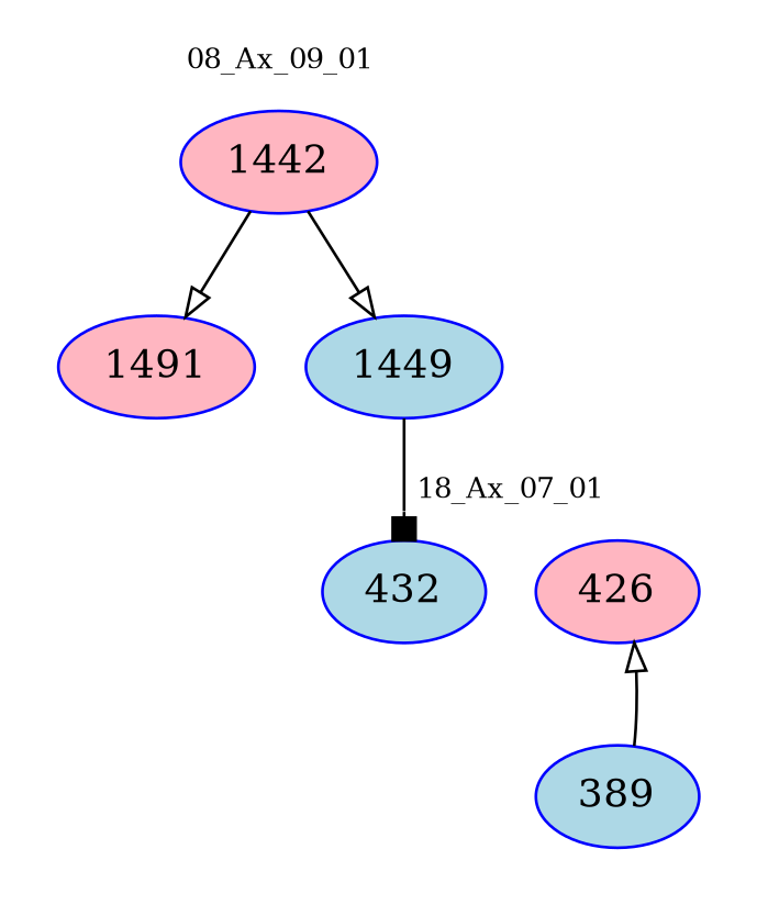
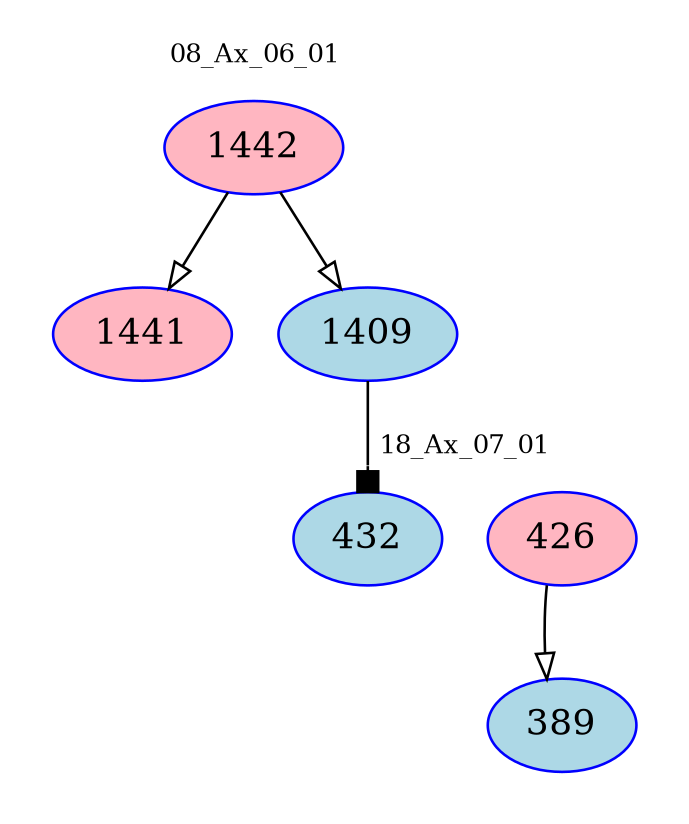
  digraph {
    node [color=blue fillcolor=lightpink style=filled]
    edge [arrowhead=onormal color=black]
    n1 [label=1442]
-   n2 [label=1491]
-   n3 [fillcolor=lightblue label=1449]
+   n2 [label=1441]
+   n3 [fillcolor=lightblue label=1409]
    n4 [label=426]
    n5 [fillcolor=lightblue label=389]
    n6 [fillcolor=lightblue label=432]
    subgraph cluster_1 {
      color=white
      fontsize=10
-     label="08_Ax_09_01"
+     label="08_Ax_06_01"
      n1
      n2
      n3
    }
    subgraph cluster_2 {
      color=white
      fontsize=10
      label="18_Ax_07_01"
      n4
      n5
      n6
    }
    n1 -> n2
    n1 -> n3
    n3 -> n6 [arrowhead=box]
-   n5 -> n4
+   n4 -> n5
  }
